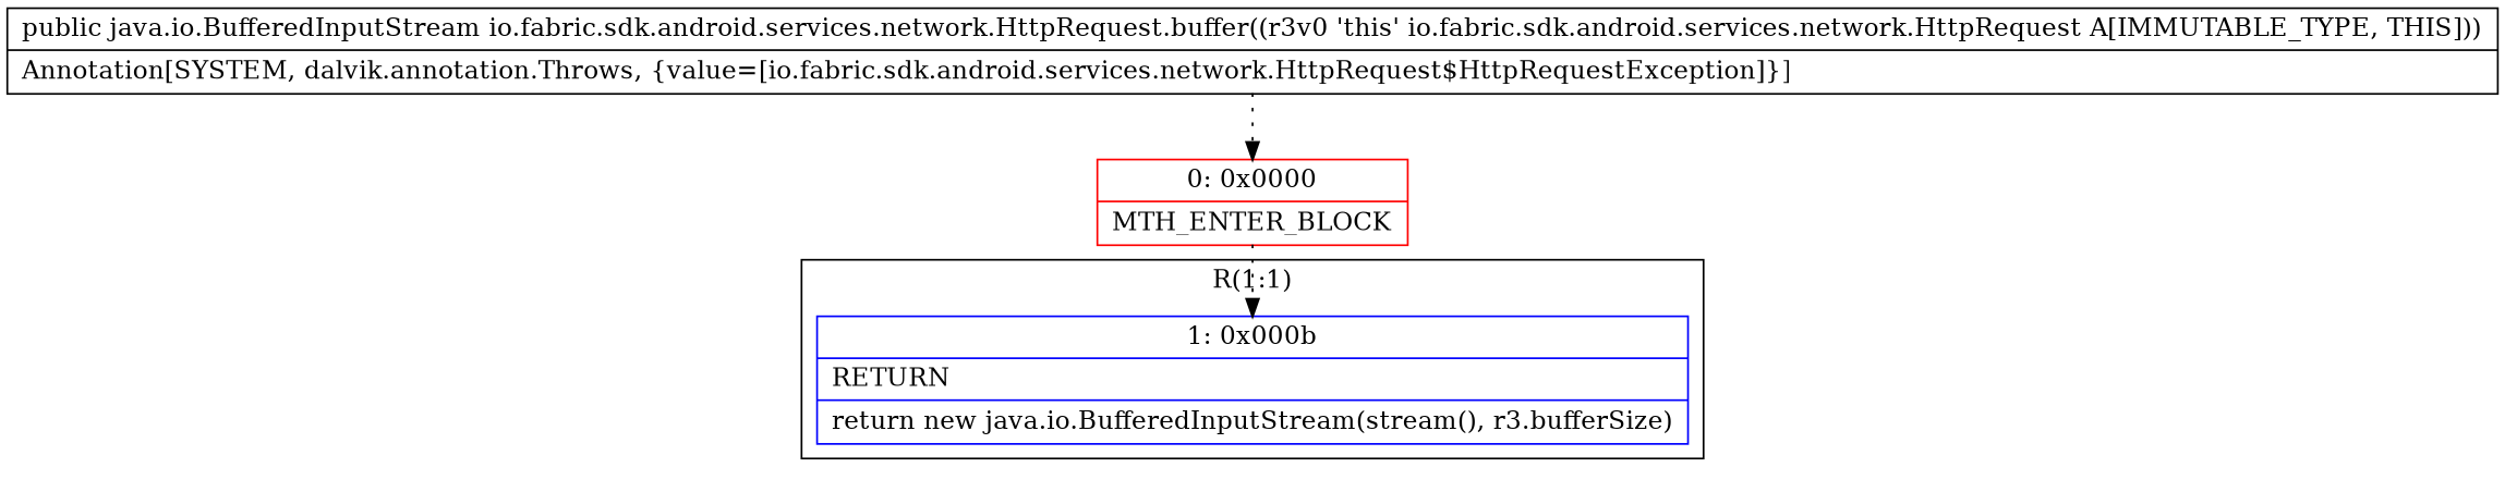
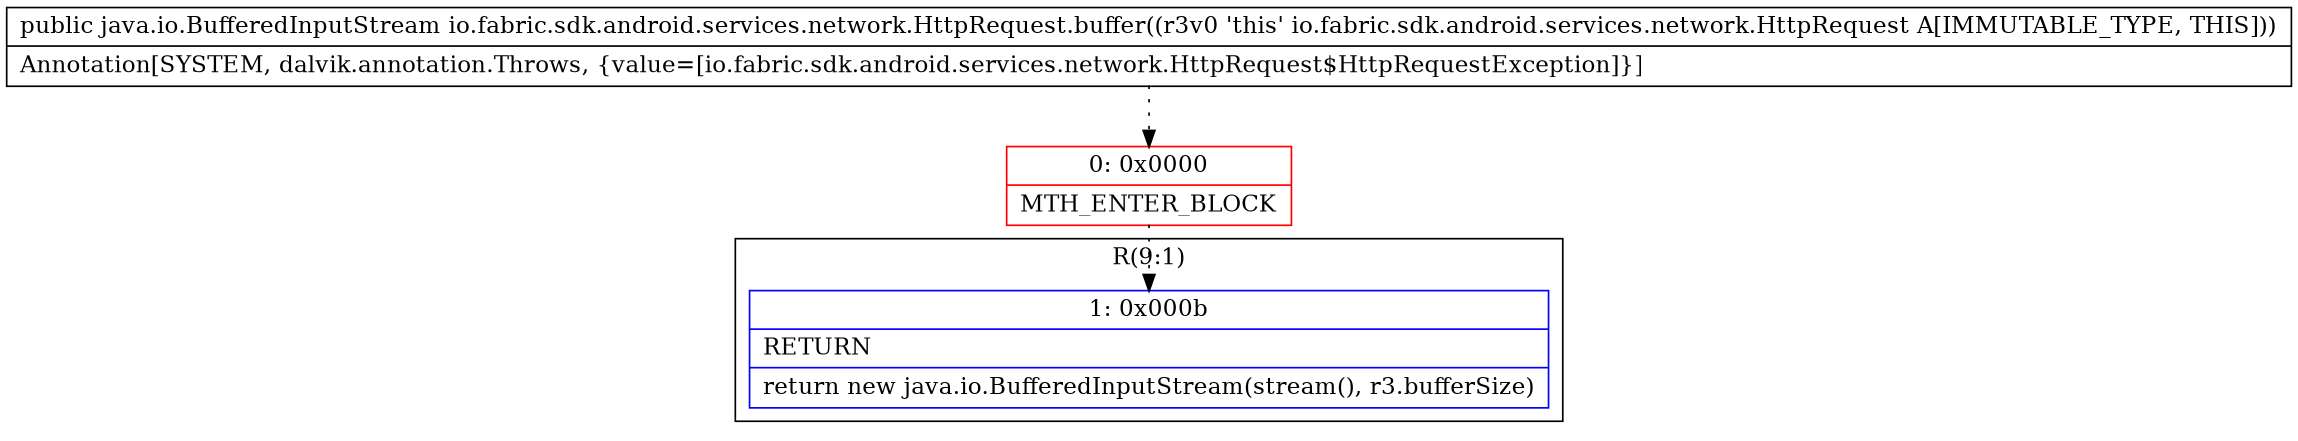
  digraph {
    fontname="DejaVu Serif"
    node [shape=record fontname="DejaVu Serif"]
    edge [style=dotted fontname="DejaVu Serif"]
    n1 [color=blue label="{1\:\ 0x000b|RETURN\l|return new java.io.BufferedInputStream(stream(), r3.bufferSize)\l}"]
    n2 [color=red label="{0\:\ 0x0000|MTH_ENTER_BLOCK\l}"]
    n3 [label="{public java.io.BufferedInputStream io.fabric.sdk.android.services.network.HttpRequest.buffer((r3v0 'this' io.fabric.sdk.android.services.network.HttpRequest A[IMMUTABLE_TYPE, THIS]))  | Annotation[SYSTEM, dalvik.annotation.Throws, \{value=[io.fabric.sdk.android.services.network.HttpRequest$HttpRequestException]\}]\l}"]
    subgraph cluster_1 {
-     label="R(1:1)"
+     label="R(9:1)"
      n1
    }
    n2 -> n1
    n3 -> n2
  }
